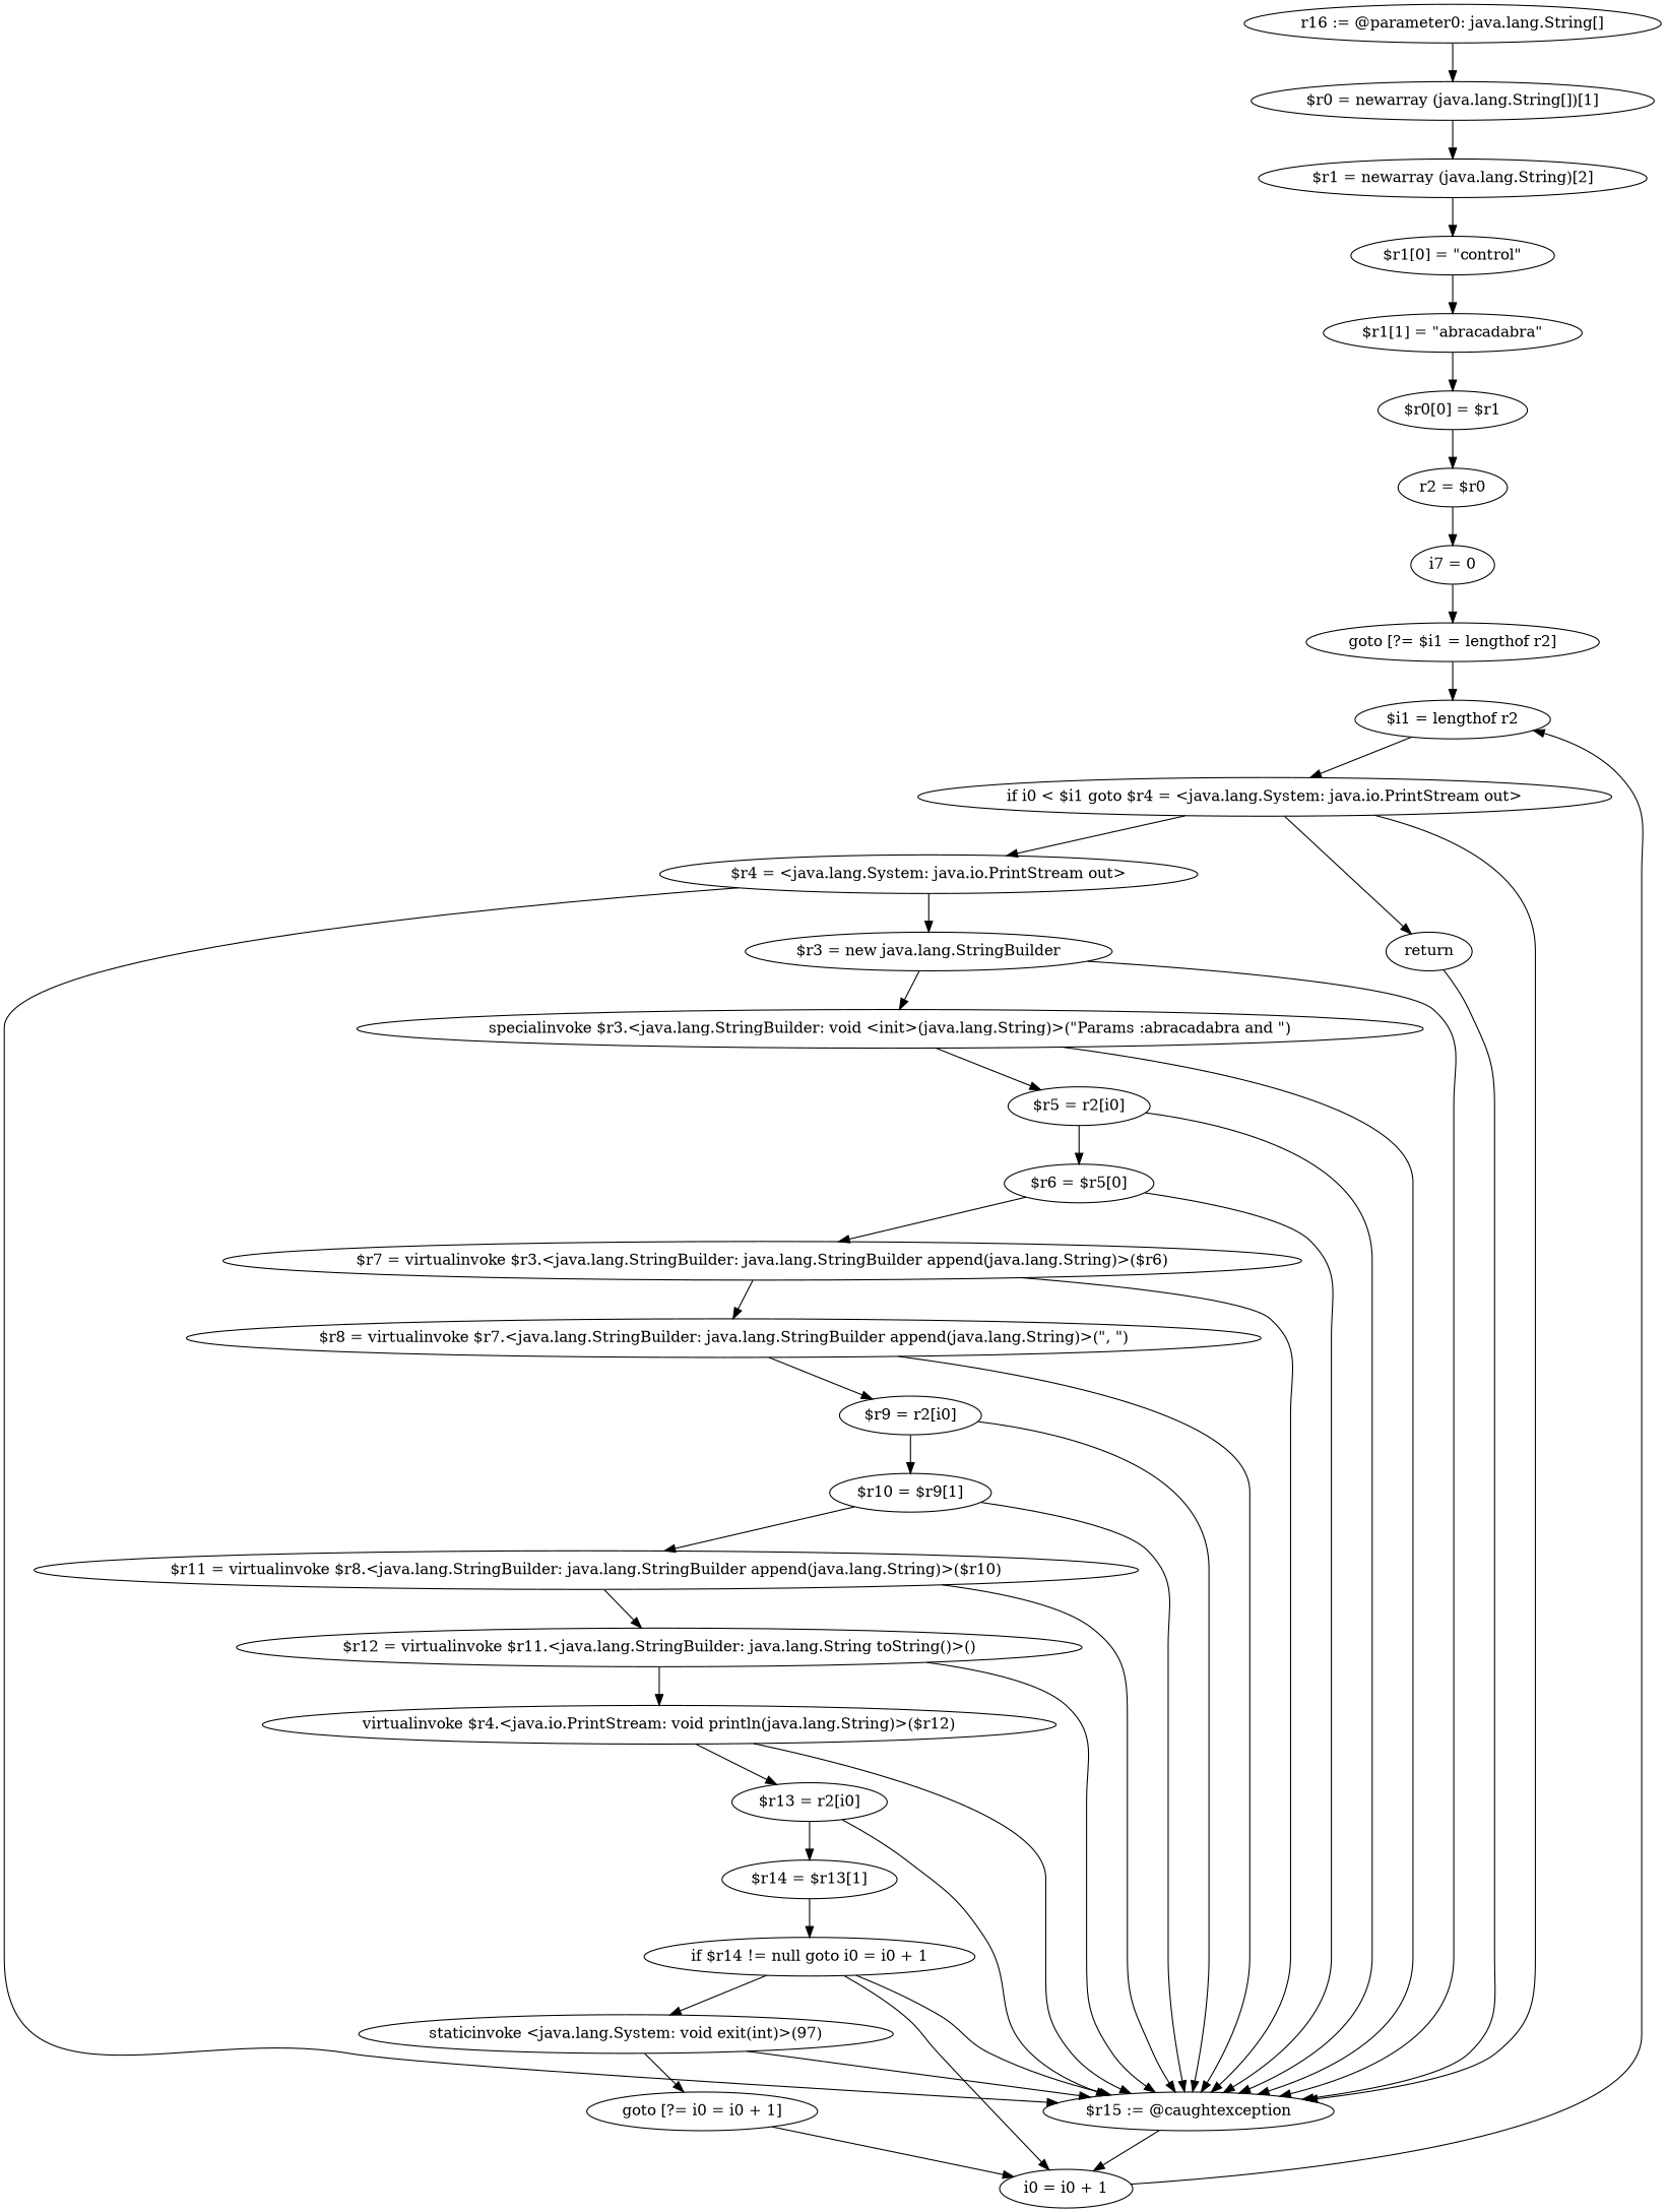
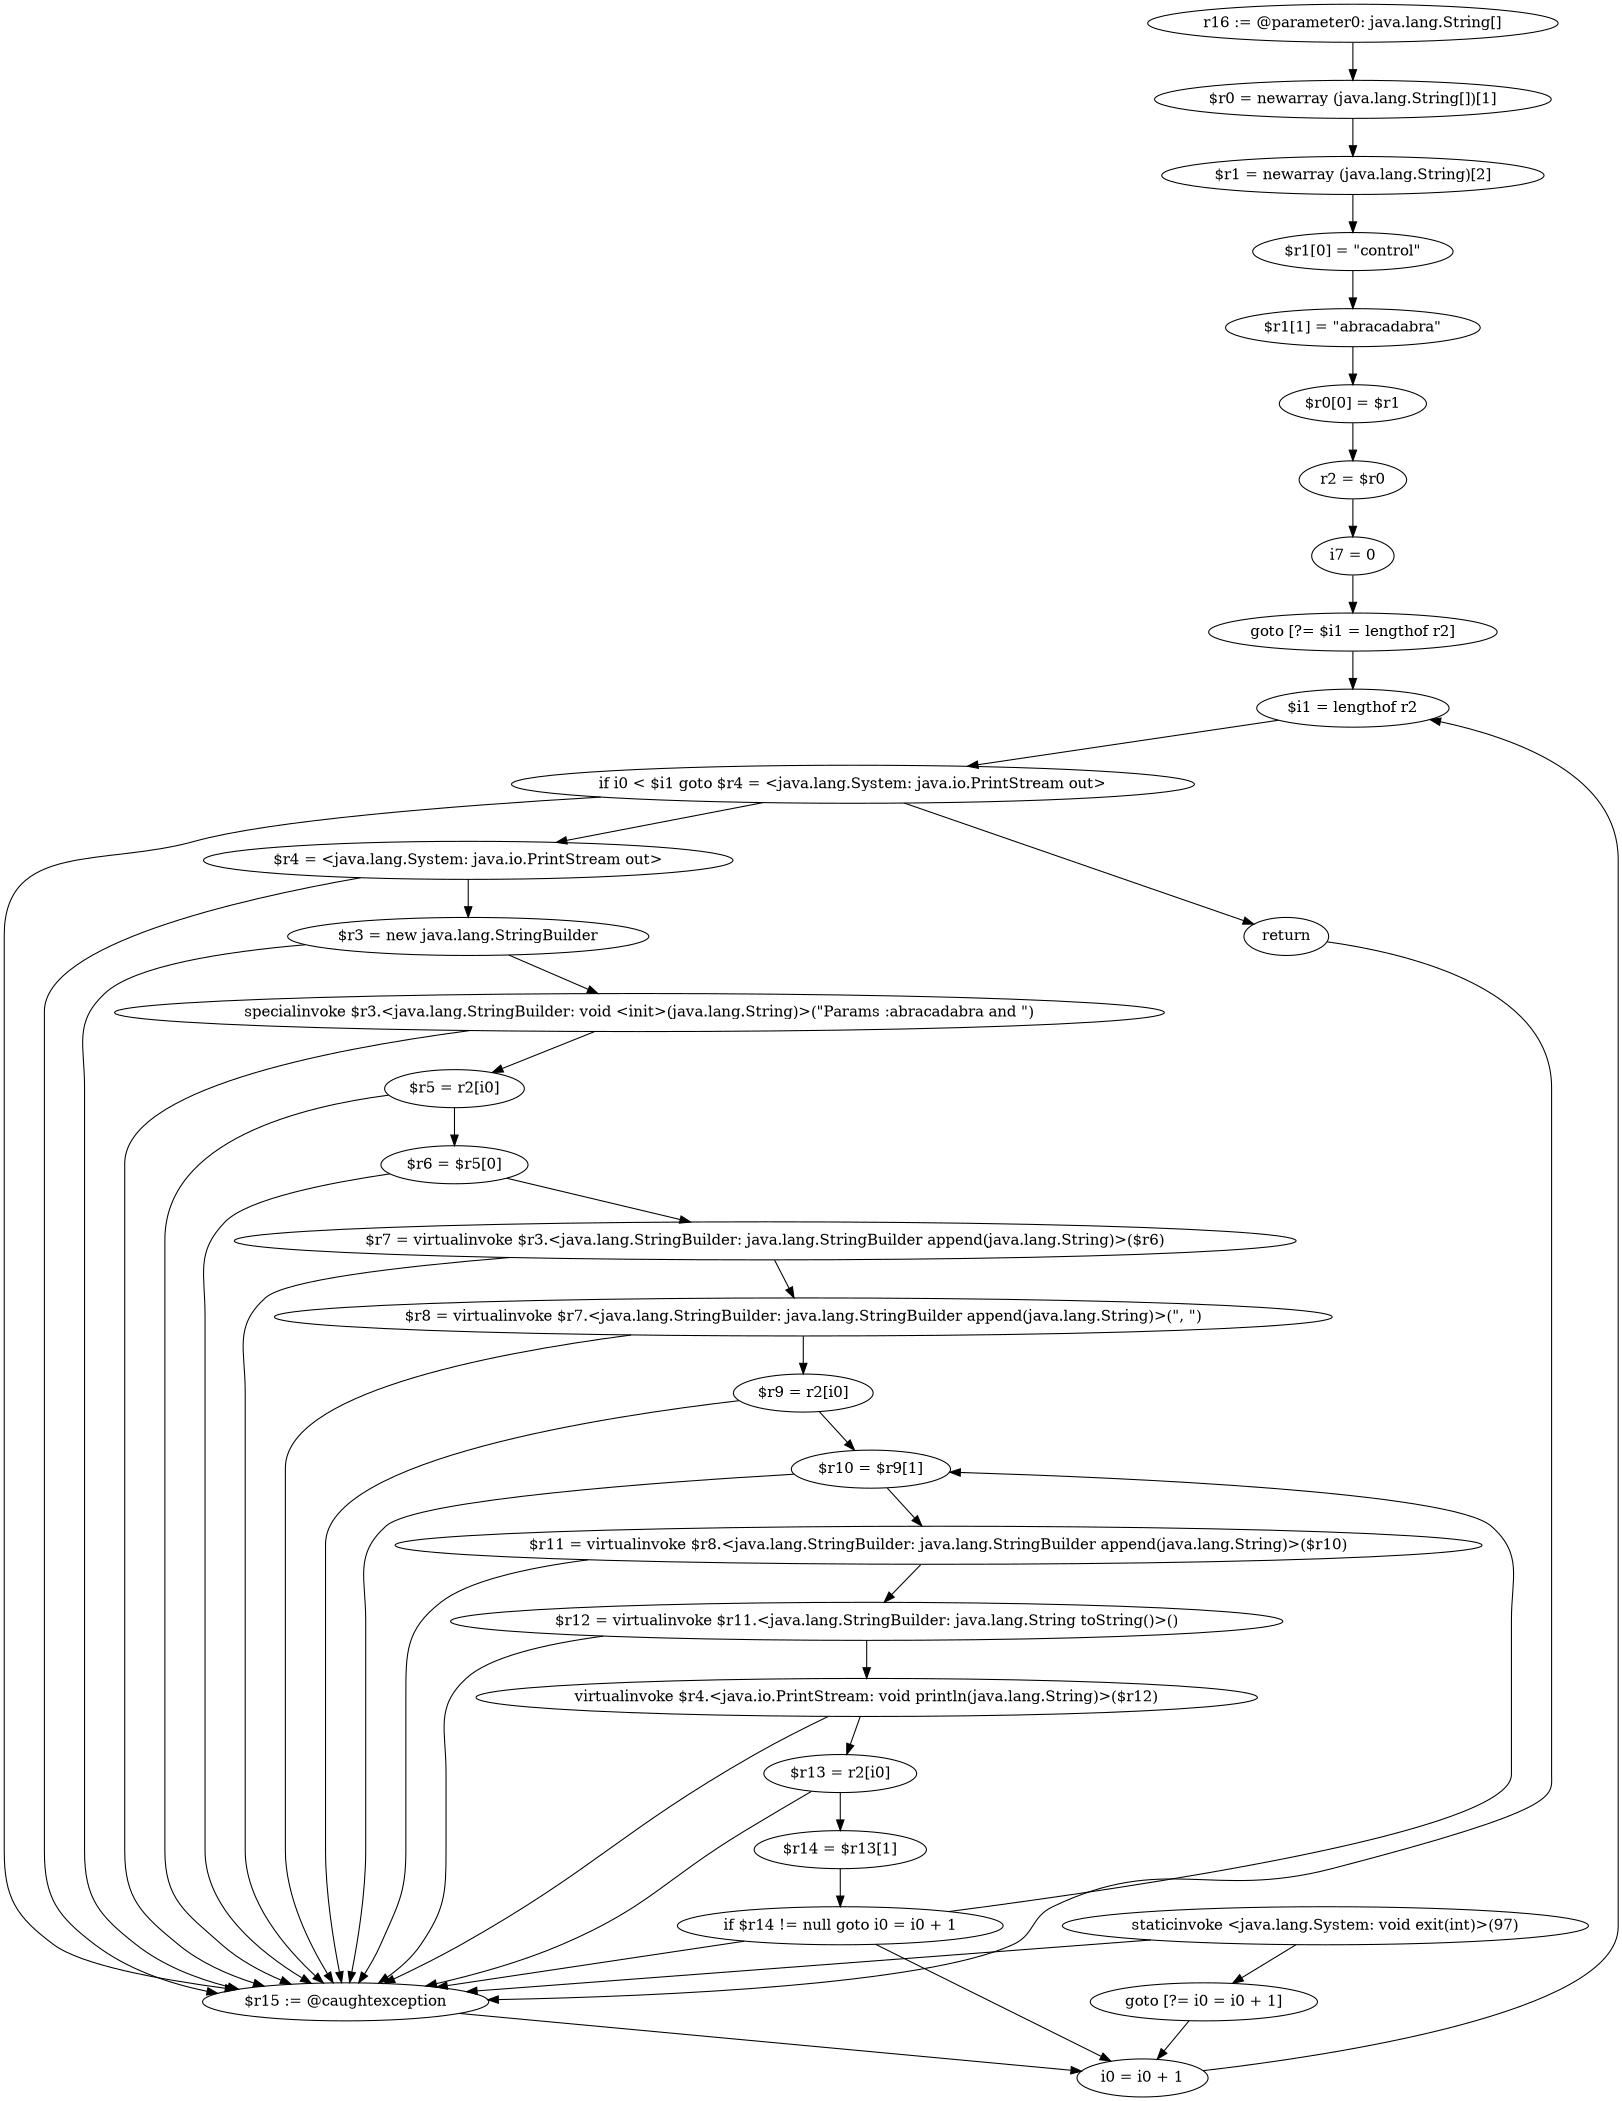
  digraph {
    "r16 := @parameter0: java.lang.String[]"
    "$r0 = newarray (java.lang.String[])[1]"
    "$r1 = newarray (java.lang.String)[2]"
    "$r1[0] = \"control\""
    "$r1[1] = \"abracadabra\""
    "$r0[0] = $r1"
    "r2 = $r0"
    n8 [label="i7 = 0"]
    "goto [?= $i1 = lengthof r2]"
    "$i1 = lengthof r2"
    "if i0 < $i1 goto $r4 = <java.lang.System: java.io.PrintStream out>"
    "$r4 = <java.lang.System: java.io.PrintStream out>"
    "$r3 = new java.lang.StringBuilder"
    "$r15 := @caughtexception"
    "specialinvoke $r3.<java.lang.StringBuilder: void <init>(java.lang.String)>(\"Params :abracadabra and \")"
    "i0 = i0 + 1"
    "$r5 = r2[i0]"
    "$r6 = $r5[0]"
    "$r7 = virtualinvoke $r3.<java.lang.StringBuilder: java.lang.StringBuilder append(java.lang.String)>($r6)"
    "$r8 = virtualinvoke $r7.<java.lang.StringBuilder: java.lang.StringBuilder append(java.lang.String)>(\", \")"
    "$r9 = r2[i0]"
    "$r10 = $r9[1]"
    "$r11 = virtualinvoke $r8.<java.lang.StringBuilder: java.lang.StringBuilder append(java.lang.String)>($r10)"
    "$r12 = virtualinvoke $r11.<java.lang.StringBuilder: java.lang.String toString()>()"
    "virtualinvoke $r4.<java.io.PrintStream: void println(java.lang.String)>($r12)"
    "$r13 = r2[i0]"
    "$r14 = $r13[1]"
    "if $r14 != null goto i0 = i0 + 1"
    "staticinvoke <java.lang.System: void exit(int)>(97)"
    "goto [?= i0 = i0 + 1]"
    return
    "r16 := @parameter0: java.lang.String[]" -> "$r0 = newarray (java.lang.String[])[1]"
    "$r0 = newarray (java.lang.String[])[1]" -> "$r1 = newarray (java.lang.String)[2]"
    "$r1 = newarray (java.lang.String)[2]" -> "$r1[0] = \"control\""
    "$r1[0] = \"control\"" -> "$r1[1] = \"abracadabra\""
    "$r1[1] = \"abracadabra\"" -> "$r0[0] = $r1"
    "$r0[0] = $r1" -> "r2 = $r0"
    "r2 = $r0" -> n8
    n8 -> "goto [?= $i1 = lengthof r2]"
    "goto [?= $i1 = lengthof r2]" -> "$i1 = lengthof r2"
    "$i1 = lengthof r2" -> "if i0 < $i1 goto $r4 = <java.lang.System: java.io.PrintStream out>"
    "if i0 < $i1 goto $r4 = <java.lang.System: java.io.PrintStream out>" -> "$r4 = <java.lang.System: java.io.PrintStream out>"
    "if i0 < $i1 goto $r4 = <java.lang.System: java.io.PrintStream out>" -> "$r15 := @caughtexception"
    "if i0 < $i1 goto $r4 = <java.lang.System: java.io.PrintStream out>" -> return
    "$r4 = <java.lang.System: java.io.PrintStream out>" -> "$r3 = new java.lang.StringBuilder"
    "$r4 = <java.lang.System: java.io.PrintStream out>" -> "$r15 := @caughtexception"
    "$r3 = new java.lang.StringBuilder" -> "$r15 := @caughtexception"
    "$r3 = new java.lang.StringBuilder" -> "specialinvoke $r3.<java.lang.StringBuilder: void <init>(java.lang.String)>(\"Params :abracadabra and \")"
    "$r15 := @caughtexception" -> "i0 = i0 + 1"
    "specialinvoke $r3.<java.lang.StringBuilder: void <init>(java.lang.String)>(\"Params :abracadabra and \")" -> "$r15 := @caughtexception"
    "specialinvoke $r3.<java.lang.StringBuilder: void <init>(java.lang.String)>(\"Params :abracadabra and \")" -> "$r5 = r2[i0]"
    "i0 = i0 + 1" -> "$i1 = lengthof r2"
    "$r5 = r2[i0]" -> "$r15 := @caughtexception"
    "$r5 = r2[i0]" -> "$r6 = $r5[0]"
    "$r6 = $r5[0]" -> "$r15 := @caughtexception"
    "$r6 = $r5[0]" -> "$r7 = virtualinvoke $r3.<java.lang.StringBuilder: java.lang.StringBuilder append(java.lang.String)>($r6)"
    "$r7 = virtualinvoke $r3.<java.lang.StringBuilder: java.lang.StringBuilder append(java.lang.String)>($r6)" -> "$r15 := @caughtexception"
    "$r7 = virtualinvoke $r3.<java.lang.StringBuilder: java.lang.StringBuilder append(java.lang.String)>($r6)" -> "$r8 = virtualinvoke $r7.<java.lang.StringBuilder: java.lang.StringBuilder append(java.lang.String)>(\", \")"
    "$r8 = virtualinvoke $r7.<java.lang.StringBuilder: java.lang.StringBuilder append(java.lang.String)>(\", \")" -> "$r15 := @caughtexception"
    "$r8 = virtualinvoke $r7.<java.lang.StringBuilder: java.lang.StringBuilder append(java.lang.String)>(\", \")" -> "$r9 = r2[i0]"
    "$r9 = r2[i0]" -> "$r15 := @caughtexception"
    "$r9 = r2[i0]" -> "$r10 = $r9[1]"
    "$r10 = $r9[1]" -> "$r15 := @caughtexception"
    "$r10 = $r9[1]" -> "$r11 = virtualinvoke $r8.<java.lang.StringBuilder: java.lang.StringBuilder append(java.lang.String)>($r10)"
    "$r11 = virtualinvoke $r8.<java.lang.StringBuilder: java.lang.StringBuilder append(java.lang.String)>($r10)" -> "$r15 := @caughtexception"
    "$r11 = virtualinvoke $r8.<java.lang.StringBuilder: java.lang.StringBuilder append(java.lang.String)>($r10)" -> "$r12 = virtualinvoke $r11.<java.lang.StringBuilder: java.lang.String toString()>()"
    "$r12 = virtualinvoke $r11.<java.lang.StringBuilder: java.lang.String toString()>()" -> "$r15 := @caughtexception"
    "$r12 = virtualinvoke $r11.<java.lang.StringBuilder: java.lang.String toString()>()" -> "virtualinvoke $r4.<java.io.PrintStream: void println(java.lang.String)>($r12)"
    "virtualinvoke $r4.<java.io.PrintStream: void println(java.lang.String)>($r12)" -> "$r15 := @caughtexception"
    "virtualinvoke $r4.<java.io.PrintStream: void println(java.lang.String)>($r12)" -> "$r13 = r2[i0]"
    "$r13 = r2[i0]" -> "$r15 := @caughtexception"
    "$r13 = r2[i0]" -> "$r14 = $r13[1]"
    "$r14 = $r13[1]" -> "if $r14 != null goto i0 = i0 + 1"
    "if $r14 != null goto i0 = i0 + 1" -> "$r15 := @caughtexception"
    "if $r14 != null goto i0 = i0 + 1" -> "i0 = i0 + 1"
-   "if $r14 != null goto i0 = i0 + 1" -> "staticinvoke <java.lang.System: void exit(int)>(97)"
+   "if $r14 != null goto i0 = i0 + 1" -> "$r10 = $r9[1]"
    "staticinvoke <java.lang.System: void exit(int)>(97)" -> "$r15 := @caughtexception"
    "staticinvoke <java.lang.System: void exit(int)>(97)" -> "goto [?= i0 = i0 + 1]"
    "goto [?= i0 = i0 + 1]" -> "i0 = i0 + 1"
    return -> "$r15 := @caughtexception"
  }
